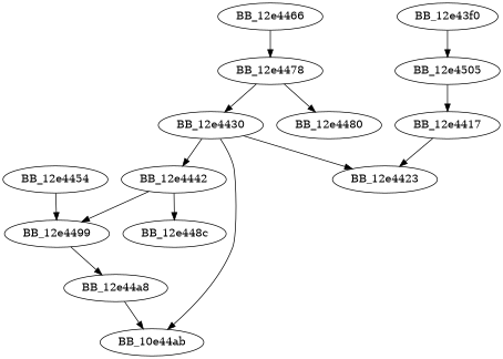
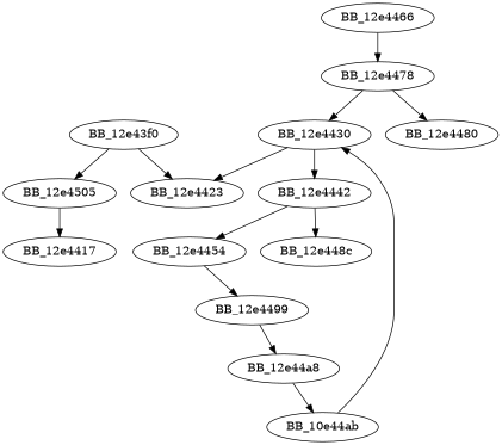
  digraph {
    n1 [label=BB_12e4505]
    BB_12e43f0
    BB_12e4417
    BB_12e4423
    BB_12e4430
    BB_12e4442
    n7 [label=BB_10e44ab]
    BB_12e4454
    BB_12e448c
    BB_12e4499
    BB_12e4466
    BB_12e4478
    BB_12e44a8
    BB_12e4480
    n1 -> BB_12e4417
    BB_12e43f0 -> n1
-   BB_12e4417 -> BB_12e4423
+   BB_12e43f0 -> BB_12e4423
    BB_12e4430 -> BB_12e4423
    BB_12e4430 -> BB_12e4442
-   BB_12e4430 -> n7
-   BB_12e4442 -> BB_12e4499
+   n7 -> BB_12e4430
+   BB_12e4442 -> BB_12e4454
    BB_12e4442 -> BB_12e448c
    BB_12e4454 -> BB_12e4499
    BB_12e4499 -> BB_12e44a8
    BB_12e4466 -> BB_12e4478
    BB_12e4478 -> BB_12e4430
    BB_12e4478 -> BB_12e4480
    BB_12e44a8 -> n7
  }
